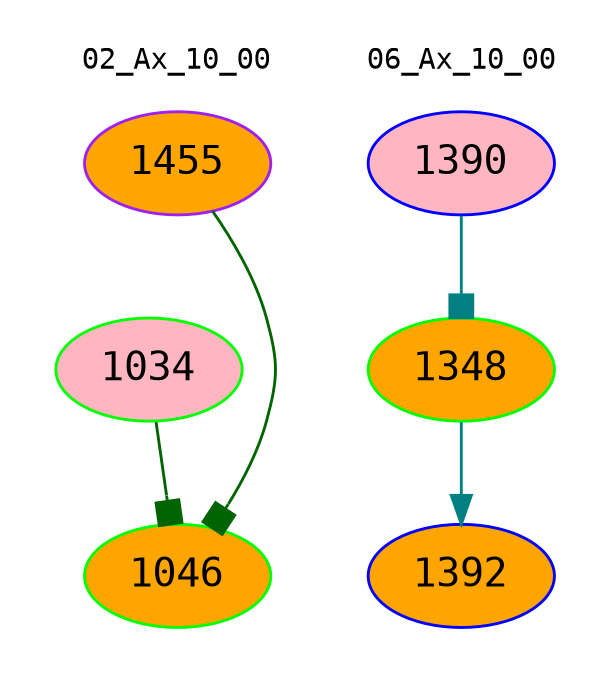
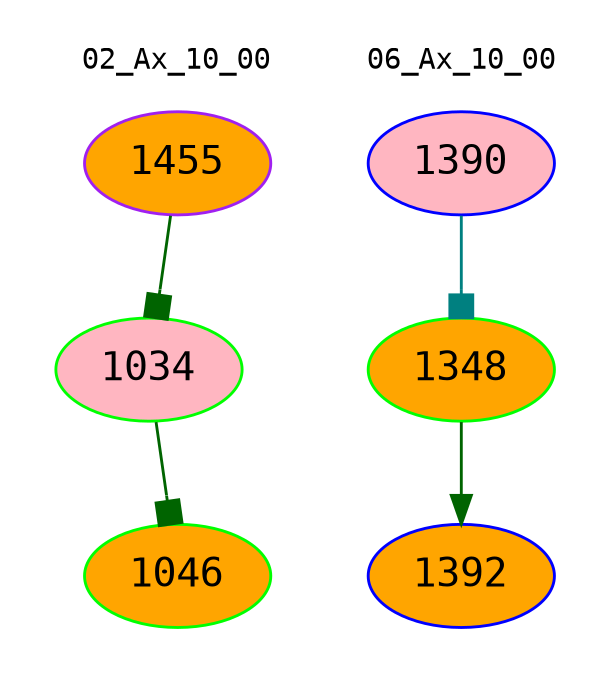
  digraph {
    fontname="DejaVu Sans Mono"
    node [color=green fillcolor=orange fontname="DejaVu Sans Mono" style=filled]
    edge [arrowhead=box color=darkgreen fontname="DejaVu Sans Mono"]
    n1 [color=purple label=1455]
    n2 [fillcolor=lightpink label=1034]
    n3 [label=1046]
    n4 [color=blue fillcolor=lightpink label=1390]
    n5 [label=1348]
    n6 [color=blue label=1392]
    subgraph cluster_1 {
      color=white
      fontsize=10
      label="02_Ax_10_00"
      n1
      n2
      n3
    }
    subgraph cluster_2 {
      color=white
      fontsize=10
      label="06_Ax_10_00"
      n4
      n5
      n6
    }
-   n1 -> n3
+   n1 -> n2
    n2 -> n3
    n4 -> n5 [color=teal]
-   n5 -> n6 [arrowhead=normal color=teal]
+   n5 -> n6 [arrowhead=normal]
  }
